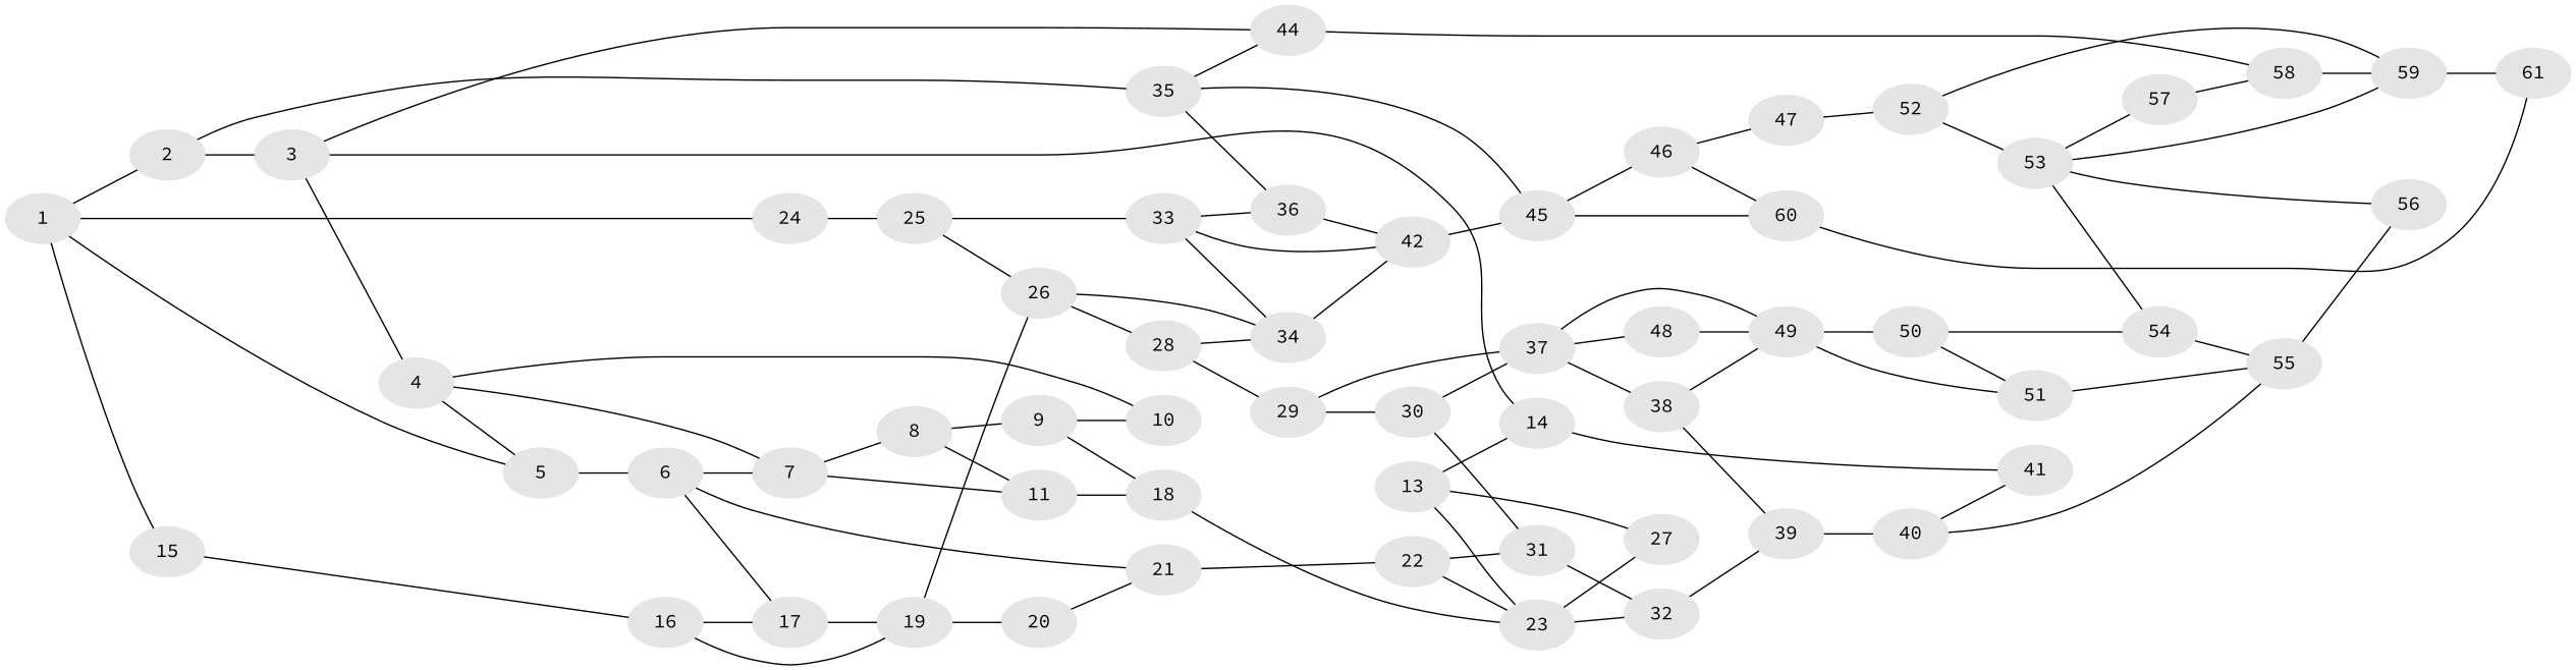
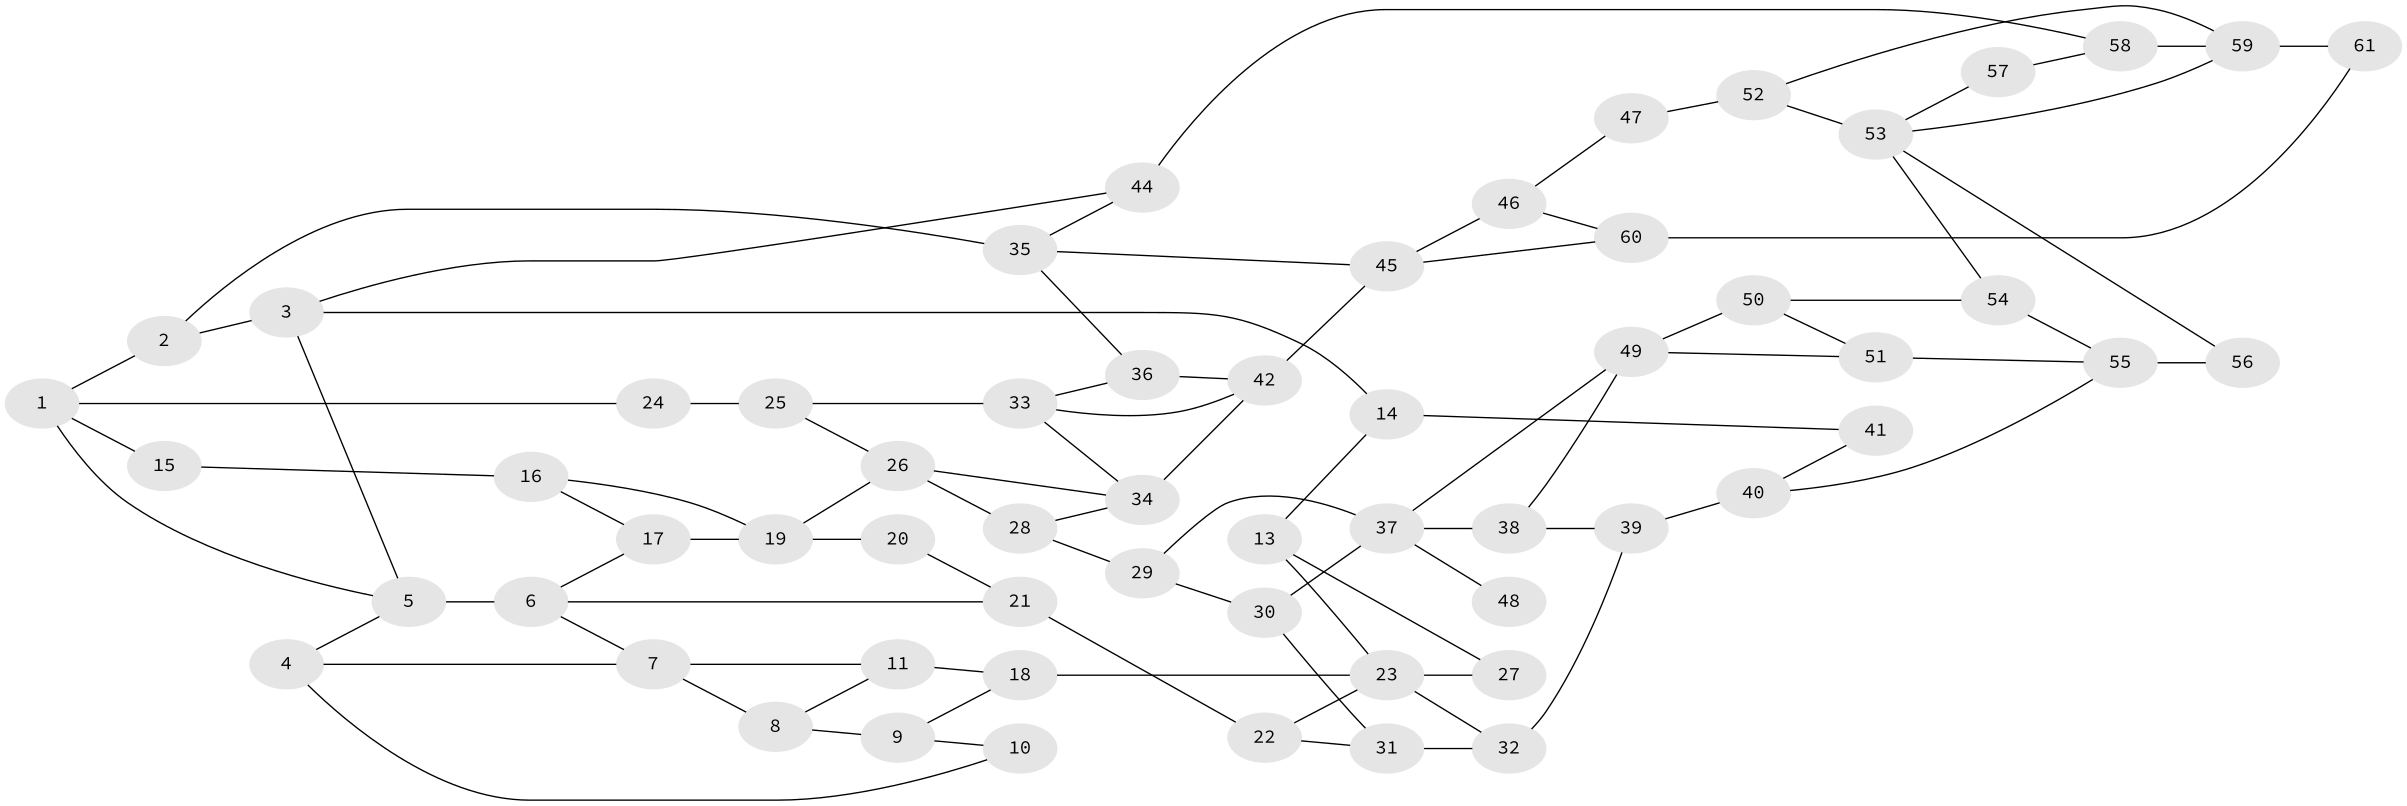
  graph {
    fontname="Source Code Pro"
    rankdir=LR
    node [color=gray90 fontname="Source Code Pro" style=filled]
    edge [fontname="Source Code Pro" weight=1.0]
    1
    2
    5
    15
    24
    3
    35
    6
    16
    25
    4
    14
    44
    36
    45
    7
    10
    41
    58
    8
    11
    17
    21
    19
    22
    9
    18
    23
    13
    27
    32
    20
    26
    28
    34
    31
    39
    33
    42
    29
    30
    37
    38
    48
    49
    40
    46
    60
    50
    51
    55
    56
    59
    47
    61
    52
    53
    54
    57
    1 -- 2 [weight=2.0]
    1 -- 5
    1 -- 15
    1 -- 24
    2 -- 3
    2 -- 35
    5 -- 6 [weight=2.0]
    15 -- 16
    24 -- 25 [weight=2.0]
-   3 -- 4
+   3 -- 5
    3 -- 14
    3 -- 44
    35 -- 44
    35 -- 36
    35 -- 45
    6 -- 7 [weight=2.0]
    6 -- 17
    6 -- 21
    16 -- 17
    16 -- 19
    25 -- 26
    25 -- 33 [weight=2.0]
    4 -- 5
    4 -- 7
    4 -- 10
    14 -- 41 [weight=2.0]
    44 -- 58
    36 -- 42
    45 -- 46
    45 -- 60
    7 -- 8
    7 -- 11
    58 -- 59
    8 -- 11
    8 -- 9
    11 -- 18
    17 -- 19
    21 -- 22
    19 -- 20 [weight=2.0]
    19 -- 26 [weight=2.0]
    22 -- 23
    22 -- 31
    9 -- 10 [weight=2.0]
    9 -- 18
    18 -- 23
    23 -- 27 [weight=2.0]
    23 -- 32
    13 -- 14 [weight=2.0]
    13 -- 23
    13 -- 27
    32 -- 39
    20 -- 21
    26 -- 28
    26 -- 34
    28 -- 34
    28 -- 29
    34 -- 42 [weight=2.0]
    31 -- 32
    39 -- 40
    33 -- 36
    33 -- 34
    33 -- 42
    42 -- 45 [weight=2.0]
    29 -- 30
    29 -- 37
    30 -- 31
    30 -- 37
    37 -- 38
    37 -- 48
    37 -- 49
    38 -- 39
    38 -- 49
-   48 -- 49
    49 -- 50
    49 -- 51
    40 -- 41
    40 -- 55 [weight=2.0]
    46 -- 60
    46 -- 47
    60 -- 61
    50 -- 51
    50 -- 54
    51 -- 55
    55 -- 56 [weight=2.0]
    59 -- 61 [weight=2.0]
    47 -- 52
    52 -- 59 [weight=2.0]
    52 -- 53
    53 -- 56
    53 -- 59
    53 -- 54
    53 -- 57
    54 -- 55
    57 -- 58
  }
